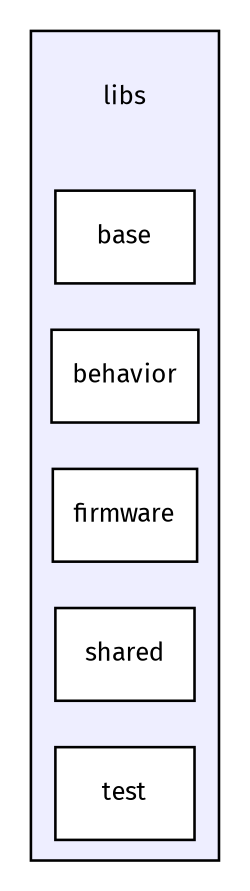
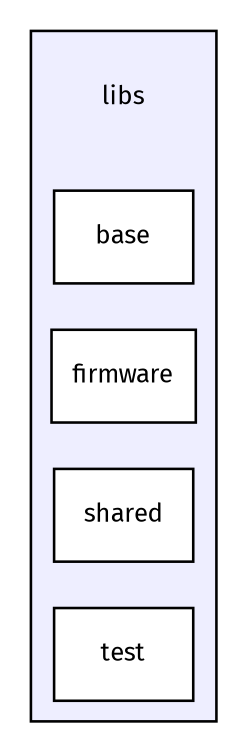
  digraph {
    compound=true
    rankdir=LR
    fontname="Fira Sans"
    node [fontname="Fira Sans" fontsize=10 shape=box color=black fillcolor=white style=filled]
    n1 [label=libs shape=plaintext color="" fillcolor="" style=""]
    n2 [label=base]
-   n3 [label=behavior]
    n4 [label=firmware]
    n5 [label=shared]
    n6 [label=test]
    subgraph cluster_1 {
      bgcolor="#eeeeff"
      pencolor=black
      n1
      n2
-     n3
      n4
      n5
      n6
    }
  }
